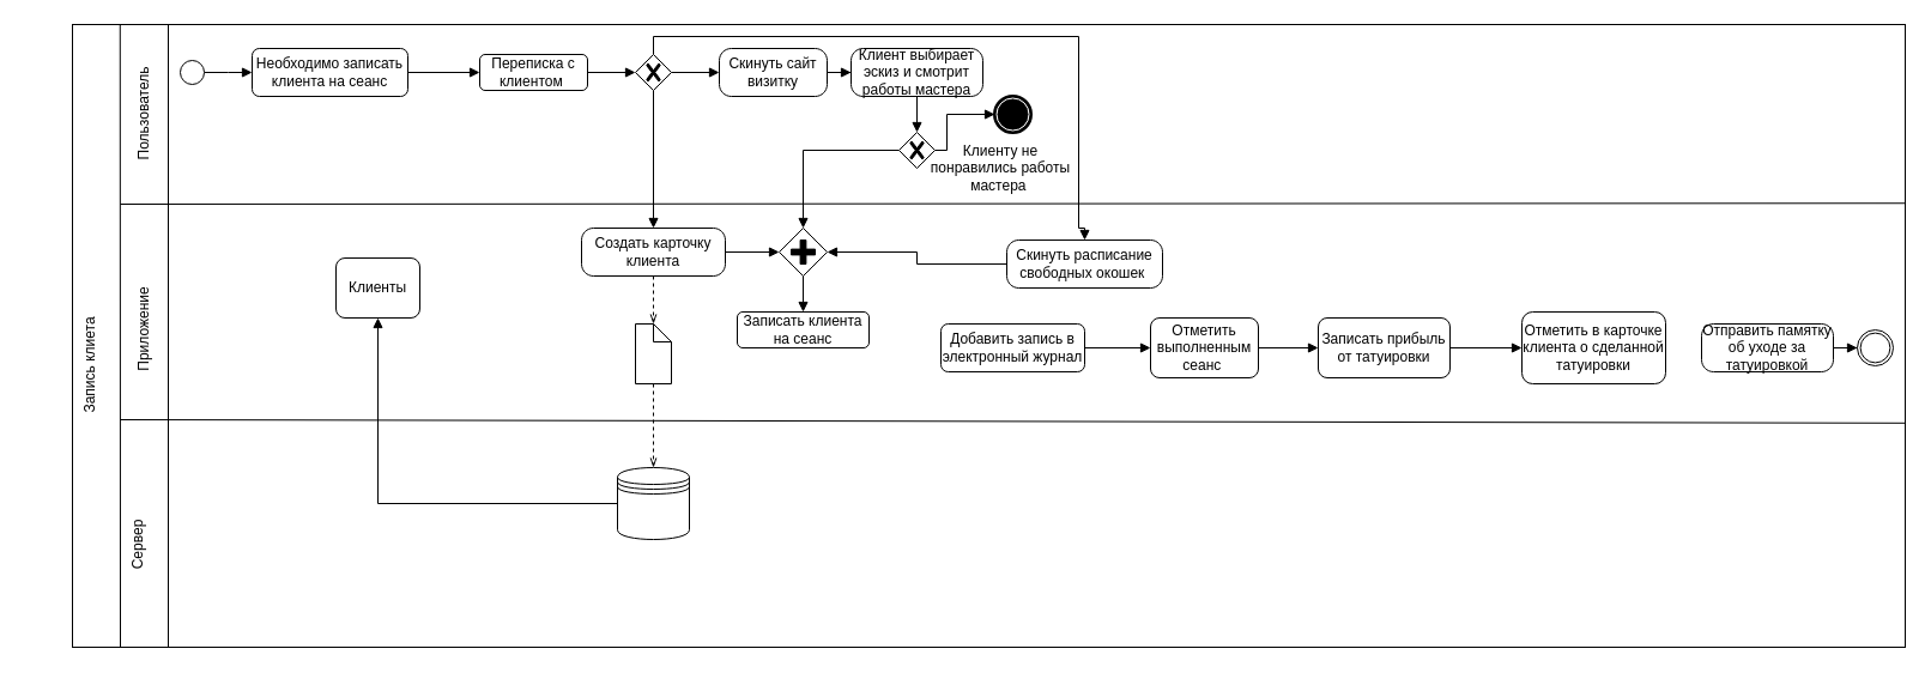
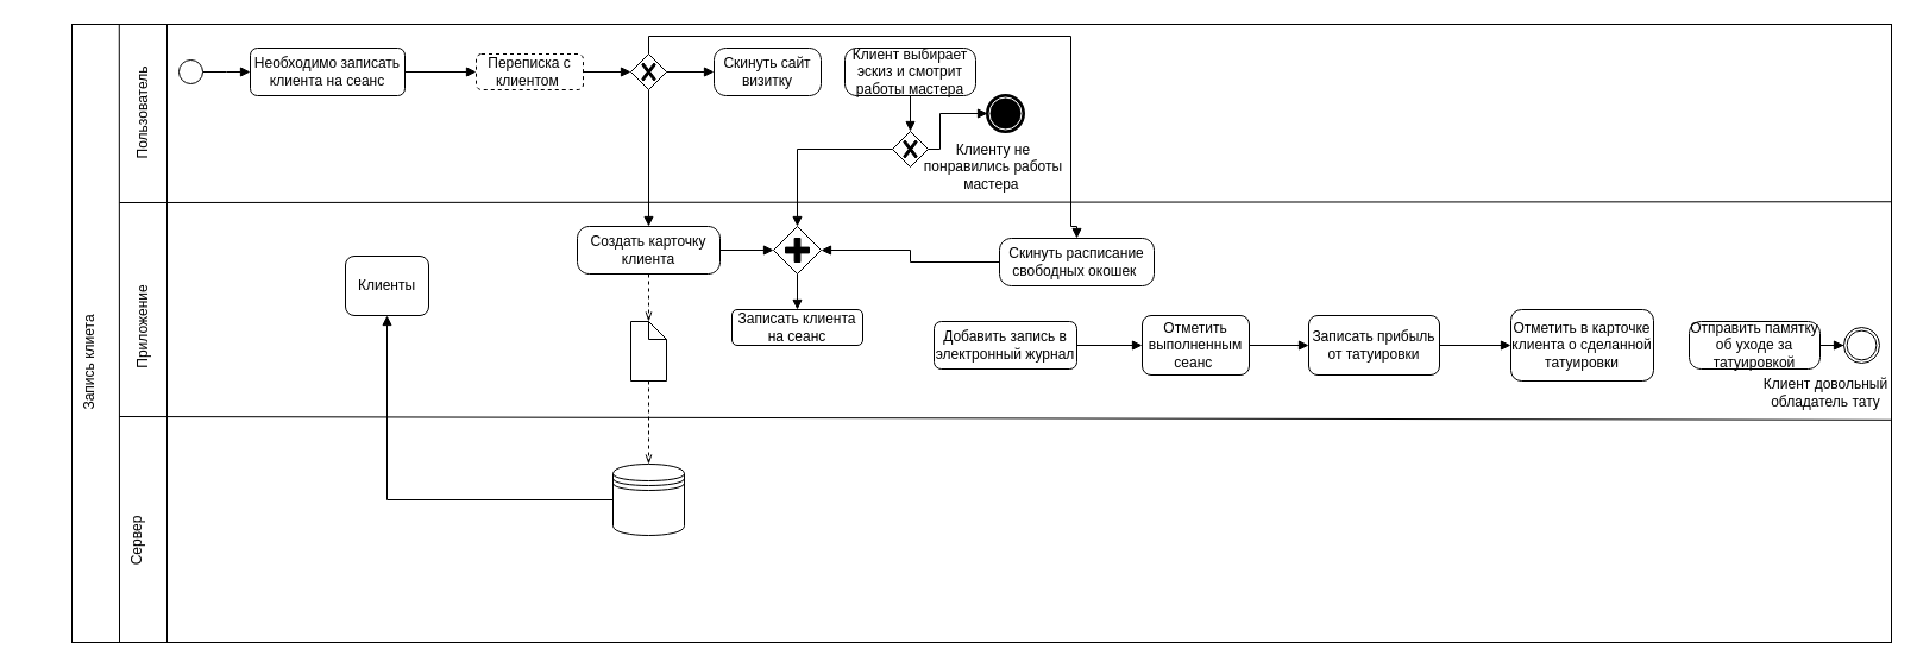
  <mxCell id="0" />
  <mxCell id="1" parent="0" />
  <mxCell id="2" value="" style="rounded=0;whiteSpace=wrap;html=1;" vertex="1" parent="1"><mxGeometry x="60" y="20" width="1530" height="520" as="geometry" /></mxCell>
  <mxCell id="3" value="" style="endArrow=none;html=1;rounded=0;entryX=0.026;entryY=0;entryDx=0;entryDy=0;entryPerimeter=0;" edge="1" parent="1" target="2"><mxGeometry width="50" height="50" relative="1" as="geometry"><mxPoint x="100" y="540" as="sourcePoint" /><mxPoint x="98" y="20" as="targetPoint" /><Array as="points" /></mxGeometry></mxCell>
  <mxCell id="4" value="Запись клиета" style="text;html=1;align=center;verticalAlign=middle;resizable=0;points=[];autosize=1;strokeColor=none;fillColor=none;rotation=-90;" vertex="1" parent="1"><mxGeometry x="20" y="290" width="110" height="30" as="geometry" /></mxCell>
  <mxCell id="5" value="" style="endArrow=none;html=1;rounded=0;entryX=1;entryY=0.64;entryDx=0;entryDy=0;entryPerimeter=0;" edge="1" parent="1" target="2"><mxGeometry width="50" height="50" relative="1" as="geometry"><mxPoint x="100" y="350" as="sourcePoint" /><mxPoint x="490" y="330" as="targetPoint" /></mxGeometry></mxCell>
  <mxCell id="6" value="" style="endArrow=none;html=1;rounded=0;entryX=1;entryY=0.287;entryDx=0;entryDy=0;entryPerimeter=0;" edge="1" parent="1" target="2"><mxGeometry width="50" height="50" relative="1" as="geometry"><mxPoint x="100" y="170" as="sourcePoint" /><mxPoint x="910" y="172.8" as="targetPoint" /></mxGeometry></mxCell>
  <mxCell id="7" value="" style="endArrow=none;html=1;rounded=0;" edge="1" parent="1"><mxGeometry width="50" height="50" relative="1" as="geometry"><mxPoint x="140" y="540" as="sourcePoint" /><mxPoint x="140" y="20" as="targetPoint" /></mxGeometry></mxCell>
  <mxCell id="8" value="Сервер" style="text;html=1;align=center;verticalAlign=middle;resizable=0;points=[];autosize=1;strokeColor=none;fillColor=none;rotation=-90;" vertex="1" parent="1"><mxGeometry x="80" y="440" width="70" height="30" as="geometry" /></mxCell>
  <mxCell id="9" value="Приложение" style="text;html=1;align=center;verticalAlign=middle;resizable=0;points=[];autosize=1;strokeColor=none;fillColor=none;rotation=-90;" vertex="1" parent="1"><mxGeometry x="70" y="260" width="100" height="30" as="geometry" /></mxCell>
  <mxCell id="10" value="Пользователь" style="text;html=1;align=center;verticalAlign=middle;resizable=0;points=[];autosize=1;strokeColor=none;fillColor=none;rotation=-90;" vertex="1" parent="1"><mxGeometry x="70" y="80" width="100" height="30" as="geometry" /></mxCell>
  <mxCell id="11" style="edgeStyle=orthogonalEdgeStyle;rounded=0;orthogonalLoop=1;jettySize=auto;html=1;entryX=0;entryY=0.5;entryDx=0;entryDy=0;endArrow=block;endFill=1;" edge="1" parent="1" source="12"><mxGeometry relative="1" as="geometry"><mxPoint x="210" as="targetPoint" y="60" /></mxGeometry></mxCell>
  <mxCell id="12" value="" style="points=[[0.145,0.145,0],[0.5,0,0],[0.855,0.145,0],[1,0.5,0],[0.855,0.855,0],[0.5,1,0],[0.145,0.855,0],[0,0.5,0]];shape=mxgraph.bpmn.event;html=1;verticalLabelPosition=bottom;labelBackgroundColor=#ffffff;verticalAlign=top;align=center;perimeter=ellipsePerimeter;outlineConnect=0;aspect=fixed;outline=standard;symbol=general;" vertex="1" parent="1"><mxGeometry x="150" y="50" width="20" height="20" as="geometry" /></mxCell>
  <mxCell id="13" value="" style="edgeStyle=orthogonalEdgeStyle;rounded=0;orthogonalLoop=1;jettySize=auto;html=1;endArrow=block;endFill=1;" edge="1" parent="1" source="14" target="16"><mxGeometry relative="1" as="geometry" /></mxCell>
  <mxCell id="14" value="Необходимо записать клиента на сеанс" style="rounded=1;whiteSpace=wrap;html=1;" vertex="1" parent="1"><mxGeometry x="210" y="40" width="130" height="40" as="geometry" /></mxCell>
  <mxCell id="15" value="" style="edgeStyle=orthogonalEdgeStyle;rounded=0;orthogonalLoop=1;jettySize=auto;html=1;endArrow=block;endFill=1;" edge="1" parent="1" source="16" target="20"><mxGeometry relative="1" as="geometry" /></mxCell>
- <mxCell id="16" value="Переписка с клиентом&amp;nbsp;" style="rounded=1;whiteSpace=wrap;html=1;" vertex="1" parent="1"><mxGeometry x="400" y="45" width="90" height="30" as="geometry" /></mxCell>
+ <mxCell id="16" value="Переписка с клиентом&amp;nbsp;" style="rounded=1;whiteSpace=wrap;html=1;dashed=1;" vertex="1" parent="1"><mxGeometry x="400" y="45" width="90" height="30" as="geometry" /></mxCell>
  <mxCell id="17" value="" style="edgeStyle=orthogonalEdgeStyle;rounded=0;orthogonalLoop=1;jettySize=auto;html=1;endArrow=block;endFill=1;" edge="1" parent="1" source="20" target="22"><mxGeometry relative="1" as="geometry" /></mxCell>
  <mxCell id="18" value="" style="edgeStyle=orthogonalEdgeStyle;rounded=0;orthogonalLoop=1;jettySize=auto;html=1;endArrow=block;endFill=1;" edge="1" parent="1" source="20" target="25"><mxGeometry relative="1" as="geometry" /></mxCell>
  <mxCell id="19" style="edgeStyle=orthogonalEdgeStyle;rounded=0;orthogonalLoop=1;jettySize=auto;html=1;entryX=0.5;entryY=0;entryDx=0;entryDy=0;entryPerimeter=0;endArrow=block;endFill=1;" edge="1" parent="1" source="20" target="27"><mxGeometry relative="1" as="geometry"><Array as="points"><mxPoint x="545" y="30" /><mxPoint x="900" y="30" /><mxPoint x="900" y="190" /></Array></mxGeometry></mxCell>
  <mxCell id="20" value="" style="points=[[0.25,0.25,0],[0.5,0,0],[0.75,0.25,0],[1,0.5,0],[0.75,0.75,0],[0.5,1,0],[0.25,0.75,0],[0,0.5,0]];shape=mxgraph.bpmn.gateway2;html=1;verticalLabelPosition=bottom;labelBackgroundColor=#ffffff;verticalAlign=top;align=center;perimeter=rhombusPerimeter;outlineConnect=0;outline=none;symbol=none;gwType=exclusive;" vertex="1" parent="1"><mxGeometry x="530" y="45" width="30" height="30" as="geometry" /></mxCell>
- <mxCell id="21" value="" style="edgeStyle=orthogonalEdgeStyle;rounded=0;orthogonalLoop=1;jettySize=auto;html=1;endArrow=block;endFill=1;" edge="1" parent="1" source="22" target="31"><mxGeometry relative="1" as="geometry" /></mxCell>
  <mxCell id="22" value="Скинуть сайт визитку" style="points=[[0.25,0,0],[0.5,0,0],[0.75,0,0],[1,0.25,0],[1,0.5,0],[1,0.75,0],[0.75,1,0],[0.5,1,0],[0.25,1,0],[0,0.75,0],[0,0.5,0],[0,0.25,0]];shape=mxgraph.bpmn.task;whiteSpace=wrap;rectStyle=rounded;size=10;html=1;taskMarker=abstract;" vertex="1" parent="1"><mxGeometry x="600" y="40" width="90" height="40" as="geometry" /></mxCell>
  <mxCell id="23" value="" style="edgeStyle=orthogonalEdgeStyle;rounded=0;orthogonalLoop=1;jettySize=auto;html=1;endArrow=block;endFill=1;" edge="1" parent="1" source="25" target="29"><mxGeometry relative="1" as="geometry" /></mxCell>
  <mxCell id="24" value="" style="edgeStyle=orthogonalEdgeStyle;rounded=0;orthogonalLoop=1;jettySize=auto;html=1;endArrow=openThin;endFill=0;dashed=1;" edge="1" parent="1" source="25" target="50"><mxGeometry relative="1" as="geometry" /></mxCell>
  <mxCell id="25" value="Создать карточку клиента" style="points=[[0.25,0,0],[0.5,0,0],[0.75,0,0],[1,0.25,0],[1,0.5,0],[1,0.75,0],[0.75,1,0],[0.5,1,0],[0.25,1,0],[0,0.75,0],[0,0.5,0],[0,0.25,0]];shape=mxgraph.bpmn.task;whiteSpace=wrap;rectStyle=rounded;size=10;html=1;taskMarker=abstract;" vertex="1" parent="1"><mxGeometry x="485" y="190" width="120" height="40" as="geometry" /></mxCell>
  <mxCell id="26" value="" style="edgeStyle=orthogonalEdgeStyle;rounded=0;orthogonalLoop=1;jettySize=auto;html=1;endArrow=block;endFill=1;" edge="1" parent="1" source="27" target="29"><mxGeometry relative="1" as="geometry" /></mxCell>
  <mxCell id="27" value="Скинуть расписание свободных окошек&amp;nbsp;" style="points=[[0.25,0,0],[0.5,0,0],[0.75,0,0],[1,0.25,0],[1,0.5,0],[1,0.75,0],[0.75,1,0],[0.5,1,0],[0.25,1,0],[0,0.75,0],[0,0.5,0],[0,0.25,0]];shape=mxgraph.bpmn.task;whiteSpace=wrap;rectStyle=rounded;size=10;html=1;taskMarker=abstract;" vertex="1" parent="1"><mxGeometry x="840" y="200" width="130" height="40" as="geometry" /></mxCell>
  <mxCell id="28" value="" style="edgeStyle=orthogonalEdgeStyle;rounded=0;orthogonalLoop=1;jettySize=auto;html=1;endArrow=block;endFill=1;" edge="1" parent="1" source="29" target="37"><mxGeometry relative="1" as="geometry" /></mxCell>
  <mxCell id="29" value="" style="points=[[0.25,0.25,0],[0.5,0,0],[0.75,0.25,0],[1,0.5,0],[0.75,0.75,0],[0.5,1,0],[0.25,0.75,0],[0,0.5,0]];shape=mxgraph.bpmn.gateway2;html=1;verticalLabelPosition=bottom;labelBackgroundColor=#ffffff;verticalAlign=top;align=center;perimeter=rhombusPerimeter;outlineConnect=0;outline=none;symbol=none;gwType=parallel;" vertex="1" parent="1"><mxGeometry x="650" y="190" width="40" height="40" as="geometry" /></mxCell>
  <mxCell id="30" style="edgeStyle=orthogonalEdgeStyle;rounded=0;orthogonalLoop=1;jettySize=auto;html=1;endArrow=block;endFill=1;" edge="1" parent="1" source="31" target="34"><mxGeometry relative="1" as="geometry" /></mxCell>
  <mxCell id="31" value="Клиент выбирает эскиз и смотрит работы мастера" style="points=[[0.25,0,0],[0.5,0,0],[0.75,0,0],[1,0.25,0],[1,0.5,0],[1,0.75,0],[0.75,1,0],[0.5,1,0],[0.25,1,0],[0,0.75,0],[0,0.5,0],[0,0.25,0]];shape=mxgraph.bpmn.task;whiteSpace=wrap;rectStyle=rounded;size=10;html=1;taskMarker=abstract;" vertex="1" parent="1"><mxGeometry x="710" y="40" width="110" height="40" as="geometry" /></mxCell>
  <mxCell id="32" value="" style="edgeStyle=orthogonalEdgeStyle;rounded=0;orthogonalLoop=1;jettySize=auto;html=1;endArrow=block;endFill=1;" edge="1" parent="1" source="34" target="35"><mxGeometry relative="1" as="geometry"><Array as="points"><mxPoint x="790" y="125" /><mxPoint x="790" y="95" /></Array></mxGeometry></mxCell>
  <mxCell id="33" style="edgeStyle=orthogonalEdgeStyle;rounded=0;orthogonalLoop=1;jettySize=auto;html=1;entryX=0.5;entryY=0;entryDx=0;entryDy=0;entryPerimeter=0;endArrow=block;endFill=1;" edge="1" parent="1" source="34" target="29"><mxGeometry relative="1" as="geometry" /></mxCell>
  <mxCell id="34" value="" style="points=[[0.25,0.25,0],[0.5,0,0],[0.75,0.25,0],[1,0.5,0],[0.75,0.75,0],[0.5,1,0],[0.25,0.75,0],[0,0.5,0]];shape=mxgraph.bpmn.gateway2;html=1;verticalLabelPosition=bottom;labelBackgroundColor=#ffffff;verticalAlign=top;align=center;perimeter=rhombusPerimeter;outlineConnect=0;outline=none;symbol=none;gwType=exclusive;" vertex="1" parent="1"><mxGeometry x="750" y="110" width="30" height="30" as="geometry" /></mxCell>
  <mxCell id="35" value="" style="points=[[0.145,0.145,0],[0.5,0,0],[0.855,0.145,0],[1,0.5,0],[0.855,0.855,0],[0.5,1,0],[0.145,0.855,0],[0,0.5,0]];shape=mxgraph.bpmn.event;html=1;verticalLabelPosition=bottom;labelBackgroundColor=#ffffff;verticalAlign=top;align=center;perimeter=ellipsePerimeter;outlineConnect=0;aspect=fixed;outline=end;symbol=terminate;" vertex="1" parent="1"><mxGeometry x="830" y="80" width="30" height="30" as="geometry" /></mxCell>
  <mxCell id="36" value="Клиенту не понравились работы мастера&amp;nbsp;" style="text;html=1;strokeColor=none;fillColor=none;align=center;verticalAlign=middle;whiteSpace=wrap;rounded=0;" vertex="1" parent="1"><mxGeometry x="770" y="120" width="130" height="40" as="geometry" /></mxCell>
  <mxCell id="37" value="Записать клиента на сеанс" style="rounded=1;whiteSpace=wrap;html=1;" vertex="1" parent="1"><mxGeometry x="615" y="260" width="110" height="30" as="geometry" /></mxCell>
  <mxCell id="38" value="" style="edgeStyle=orthogonalEdgeStyle;rounded=0;orthogonalLoop=1;jettySize=auto;html=1;endArrow=block;endFill=1;" edge="1" parent="1" source="39" target="41"><mxGeometry relative="1" as="geometry" /></mxCell>
  <mxCell id="39" value="Добавить запись в электронный журнал" style="rounded=1;whiteSpace=wrap;html=1;" vertex="1" parent="1"><mxGeometry x="785" y="270" width="120" height="40" as="geometry" /></mxCell>
  <mxCell id="40" value="" style="edgeStyle=orthogonalEdgeStyle;rounded=0;orthogonalLoop=1;jettySize=auto;html=1;endArrow=block;endFill=1;" edge="1" parent="1" source="41" target="43"><mxGeometry relative="1" as="geometry" /></mxCell>
  <mxCell id="41" value="Отметить выполненным сеанс&amp;nbsp;" style="rounded=1;whiteSpace=wrap;html=1;" vertex="1" parent="1"><mxGeometry x="960" y="265" width="90" height="50" as="geometry" /></mxCell>
  <mxCell id="42" value="" style="edgeStyle=orthogonalEdgeStyle;rounded=0;orthogonalLoop=1;jettySize=auto;html=1;endArrow=block;endFill=1;" edge="1" parent="1" source="43" target="44"><mxGeometry relative="1" as="geometry" /></mxCell>
  <mxCell id="43" value="Записать прибыль от татуировки" style="rounded=1;whiteSpace=wrap;html=1;" vertex="1" parent="1"><mxGeometry x="1100" y="265" width="110" height="50" as="geometry" /></mxCell>
  <mxCell id="44" value="Отметить в карточке клиента о сделанной татуировки" style="rounded=1;whiteSpace=wrap;html=1;" vertex="1" parent="1"><mxGeometry x="1270" y="260" width="120" height="60" as="geometry" /></mxCell>
  <mxCell id="45" value="" style="edgeStyle=orthogonalEdgeStyle;rounded=0;orthogonalLoop=1;jettySize=auto;html=1;endArrow=block;endFill=1;" edge="1" parent="1" source="46" target="47"><mxGeometry relative="1" as="geometry" /></mxCell>
  <mxCell id="46" value="Отправить памятку об уходе за татуировкой" style="points=[[0.25,0,0],[0.5,0,0],[0.75,0,0],[1,0.25,0],[1,0.5,0],[1,0.75,0],[0.75,1,0],[0.5,1,0],[0.25,1,0],[0,0.75,0],[0,0.5,0],[0,0.25,0]];shape=mxgraph.bpmn.task;whiteSpace=wrap;rectStyle=rounded;size=10;html=1;taskMarker=abstract;" vertex="1" parent="1"><mxGeometry x="1420" y="270" width="110" height="40" as="geometry" /></mxCell>
  <mxCell id="47" value="" style="points=[[0.145,0.145,0],[0.5,0,0],[0.855,0.145,0],[1,0.5,0],[0.855,0.855,0],[0.5,1,0],[0.145,0.855,0],[0,0.5,0]];shape=mxgraph.bpmn.event;html=1;verticalLabelPosition=bottom;labelBackgroundColor=#ffffff;verticalAlign=top;align=center;perimeter=ellipsePerimeter;outlineConnect=0;aspect=fixed;outline=throwing;symbol=general;" vertex="1" parent="1"><mxGeometry x="1550" y="275" width="30" height="30" as="geometry" /></mxCell>
+ <mxCell id="48" value="Клиент довольный обладатель тату" style="text;html=1;strokeColor=none;fillColor=none;align=center;verticalAlign=middle;whiteSpace=wrap;rounded=0;" vertex="1" parent="1"><mxGeometry x="1480" y="310" width="110" height="40" as="geometry" /></mxCell>
  <mxCell id="49" value="" style="edgeStyle=orthogonalEdgeStyle;rounded=0;orthogonalLoop=1;jettySize=auto;html=1;dashed=1;endArrow=openThin;endFill=0;" edge="1" parent="1" source="50" target="52"><mxGeometry relative="1" as="geometry" /></mxCell>
  <mxCell id="50" value="" style="shape=mxgraph.bpmn.data;labelPosition=center;verticalLabelPosition=bottom;align=center;verticalAlign=top;whiteSpace=wrap;size=15;html=1;" vertex="1" parent="1"><mxGeometry x="530" y="270" width="30" height="50" as="geometry" /></mxCell>
  <mxCell id="51" style="edgeStyle=orthogonalEdgeStyle;rounded=0;orthogonalLoop=1;jettySize=auto;html=1;entryX=0.5;entryY=1;entryDx=0;entryDy=0;endArrow=block;endFill=1;" edge="1" parent="1" source="52" target="53"><mxGeometry relative="1" as="geometry" /></mxCell>
  <mxCell id="52" value="" style="shape=datastore;whiteSpace=wrap;html=1;labelPosition=center;verticalLabelPosition=bottom;align=center;verticalAlign=top;" vertex="1" parent="1"><mxGeometry x="515" y="390" width="60" height="60" as="geometry" /></mxCell>
- <mxCell id="53" value="Клиенты" style="rounded=1;whiteSpace=wrap;html=1;" vertex="1" parent="1"><mxGeometry x="280" y="215" width="70" height="50" as="geometry" /></mxCell>
+ <mxCell id="53" value="Клиенты" style="rounded=1;whiteSpace=wrap;html=1;" vertex="1" parent="1"><mxGeometry x="290" y="215" width="70" height="50" as="geometry" /></mxCell>
